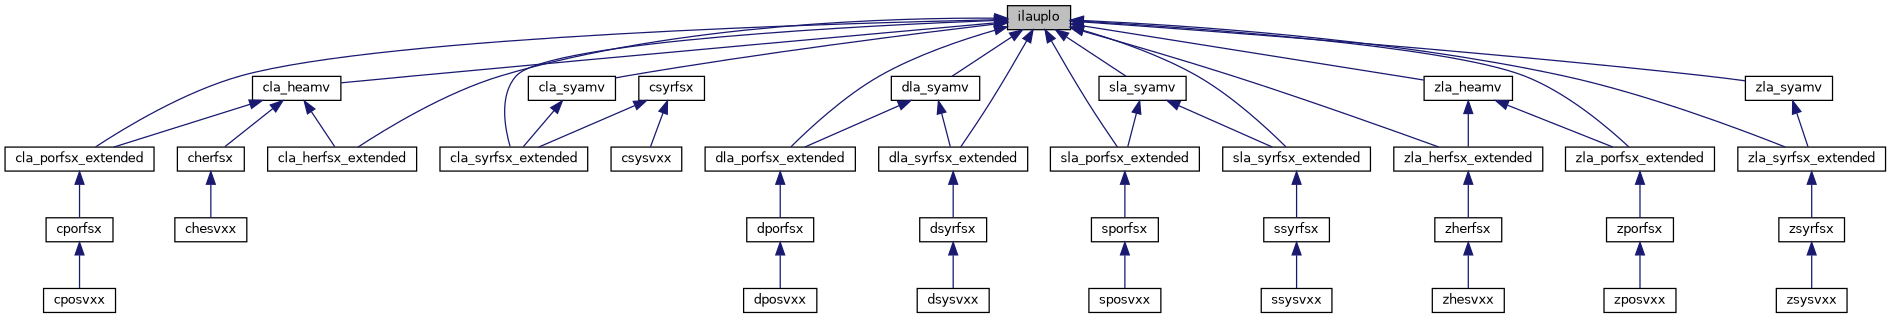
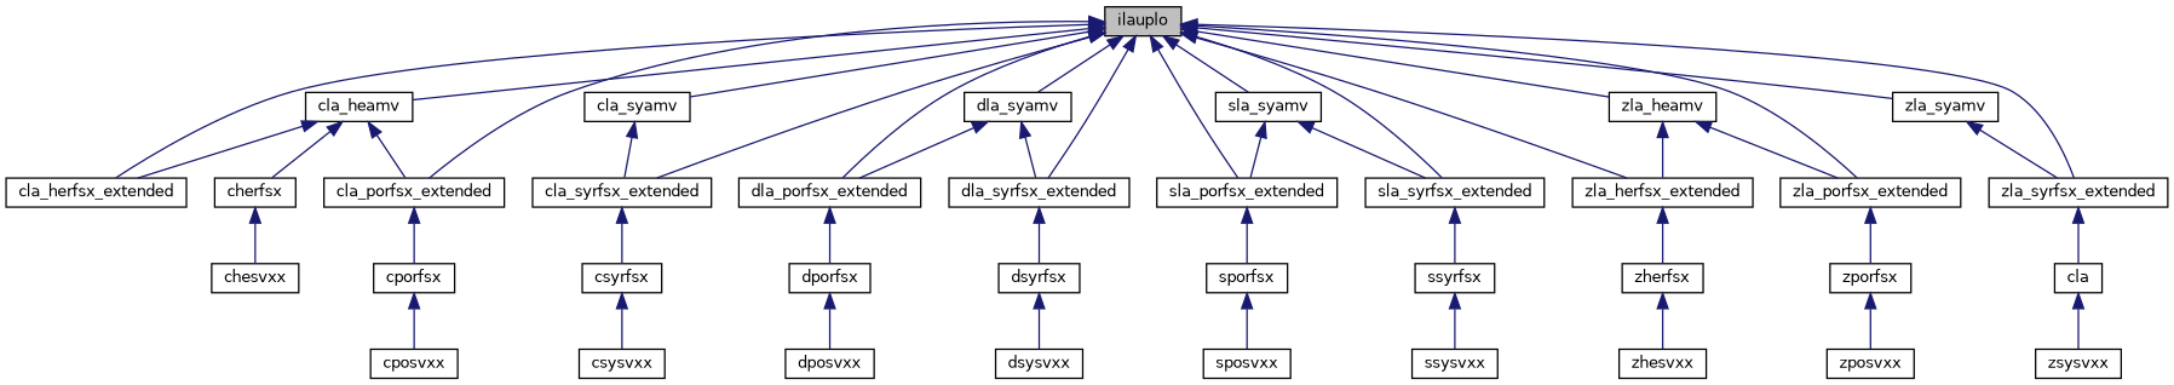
  digraph {
    rankdir=TB
    node [color=black fillcolor=white fontname=Helvetica fontsize=10 shape=record style=filled]
    edge [color=midnightblue dir=back fontname=Helvetica fontsize=10 labelfontname=Helvetica labelfontsize=10 style=solid]
    n1 [fillcolor=grey75 fontcolor=black height=0.2 label=ilauplo width=0.4]
    n2 [height=0.2 label=cla_heamv width=0.4]
    n3 [height=0.2 label=cla_herfsx_extended width=0.4]
    n4 [height=0.2 label=cla_porfsx_extended width=0.4]
    n5 [height=0.2 label=cla_syamv width=0.4]
    n6 [height=0.2 label=cla_syrfsx_extended width=0.4]
    n7 [height=0.2 label=dla_porfsx_extended width=0.4]
    n8 [height=0.2 label=dla_syamv width=0.4]
    n9 [height=0.2 label=dla_syrfsx_extended width=0.4]
    n10 [height=0.2 label=sla_porfsx_extended width=0.4]
    n11 [height=0.2 label=sla_syamv width=0.4]
    n12 [height=0.2 label=sla_syrfsx_extended width=0.4]
    n13 [height=0.2 label=zla_heamv width=0.4]
    n14 [height=0.2 label=zla_herfsx_extended width=0.4]
    n15 [height=0.2 label=zla_porfsx_extended width=0.4]
    n16 [height=0.2 label=zla_syamv width=0.4]
    n17 [height=0.2 label=zla_syrfsx_extended width=0.4]
    n18 [height=0.2 label=cherfsx width=0.4]
    n19 [height=0.2 label=cporfsx width=0.4]
    n20 [height=0.2 label=csyrfsx width=0.4]
    n21 [height=0.2 label=dporfsx width=0.4]
    n22 [height=0.2 label=dsyrfsx width=0.4]
    n23 [height=0.2 label=sporfsx width=0.4]
    n24 [height=0.2 label=ssyrfsx width=0.4]
    n25 [height=0.2 label=zherfsx width=0.4]
    n26 [height=0.2 label=zporfsx width=0.4]
-   n27 [height=0.2 label=zsyrfsx width=0.4]
+   n27 [height=0.2 label=cla width=0.4]
    n28 [height=0.2 label=chesvxx width=0.4]
    n29 [height=0.2 label=cposvxx width=0.4]
    n30 [height=0.2 label=csysvxx width=0.4]
    n31 [height=0.2 label=dposvxx width=0.4]
    n32 [height=0.2 label=dsysvxx width=0.4]
    n33 [height=0.2 label=sposvxx width=0.4]
    n34 [height=0.2 label=ssysvxx width=0.4]
    n35 [height=0.2 label=zhesvxx width=0.4]
    n36 [height=0.2 label=zposvxx width=0.4]
    n37 [height=0.2 label=zsysvxx width=0.4]
    n1 -> n2
    n1 -> n3
    n1 -> n4
    n1 -> n5
    n1 -> n6
    n1 -> n7
    n1 -> n8
    n1 -> n9
    n1 -> n10
    n1 -> n11
    n1 -> n12
    n1 -> n13
    n1 -> n14
    n1 -> n15
    n1 -> n16
    n1 -> n17
    n2 -> n3
    n2 -> n4
    n2 -> n18
    n4 -> n19
    n5 -> n6
-   n20 -> n6
+   n6 -> n20
    n7 -> n21
    n8 -> n7
    n8 -> n9
    n9 -> n22
    n10 -> n23
    n11 -> n10
    n11 -> n12
    n12 -> n24
    n13 -> n14
    n13 -> n15
    n14 -> n25
    n15 -> n26
    n16 -> n17
    n17 -> n27
    n18 -> n28
    n19 -> n29
    n20 -> n30
    n21 -> n31
    n22 -> n32
    n23 -> n33
    n24 -> n34
    n25 -> n35
    n26 -> n36
    n27 -> n37
  }
